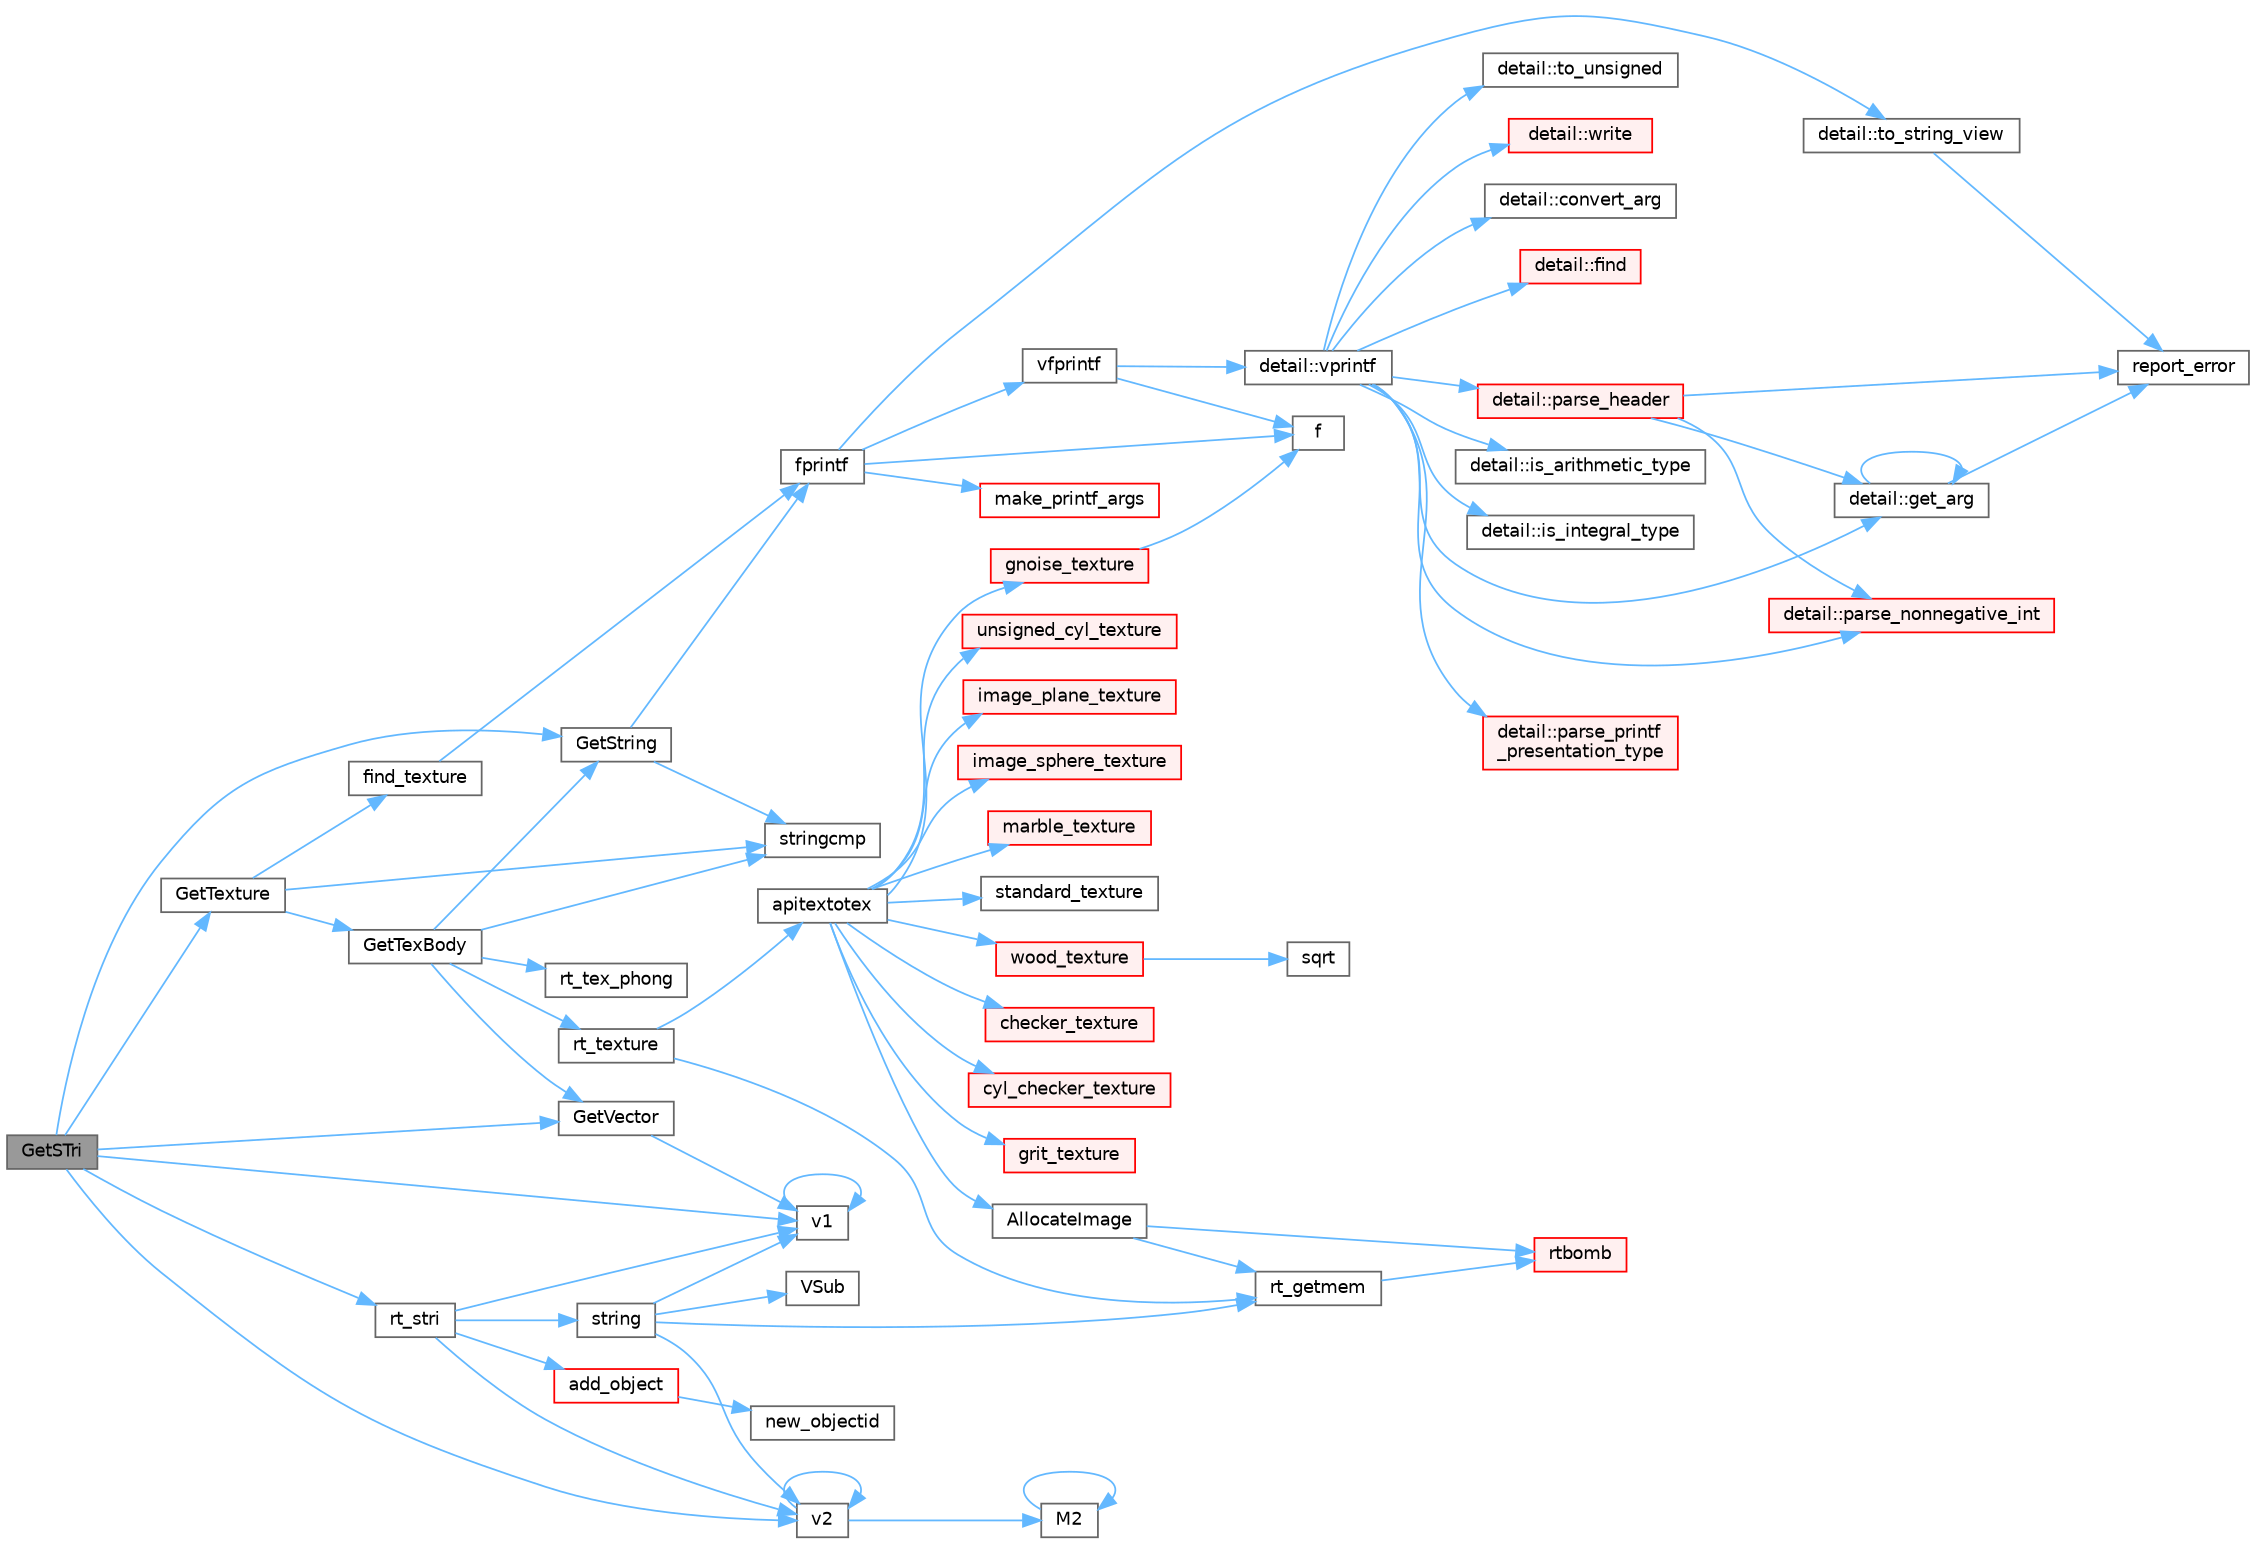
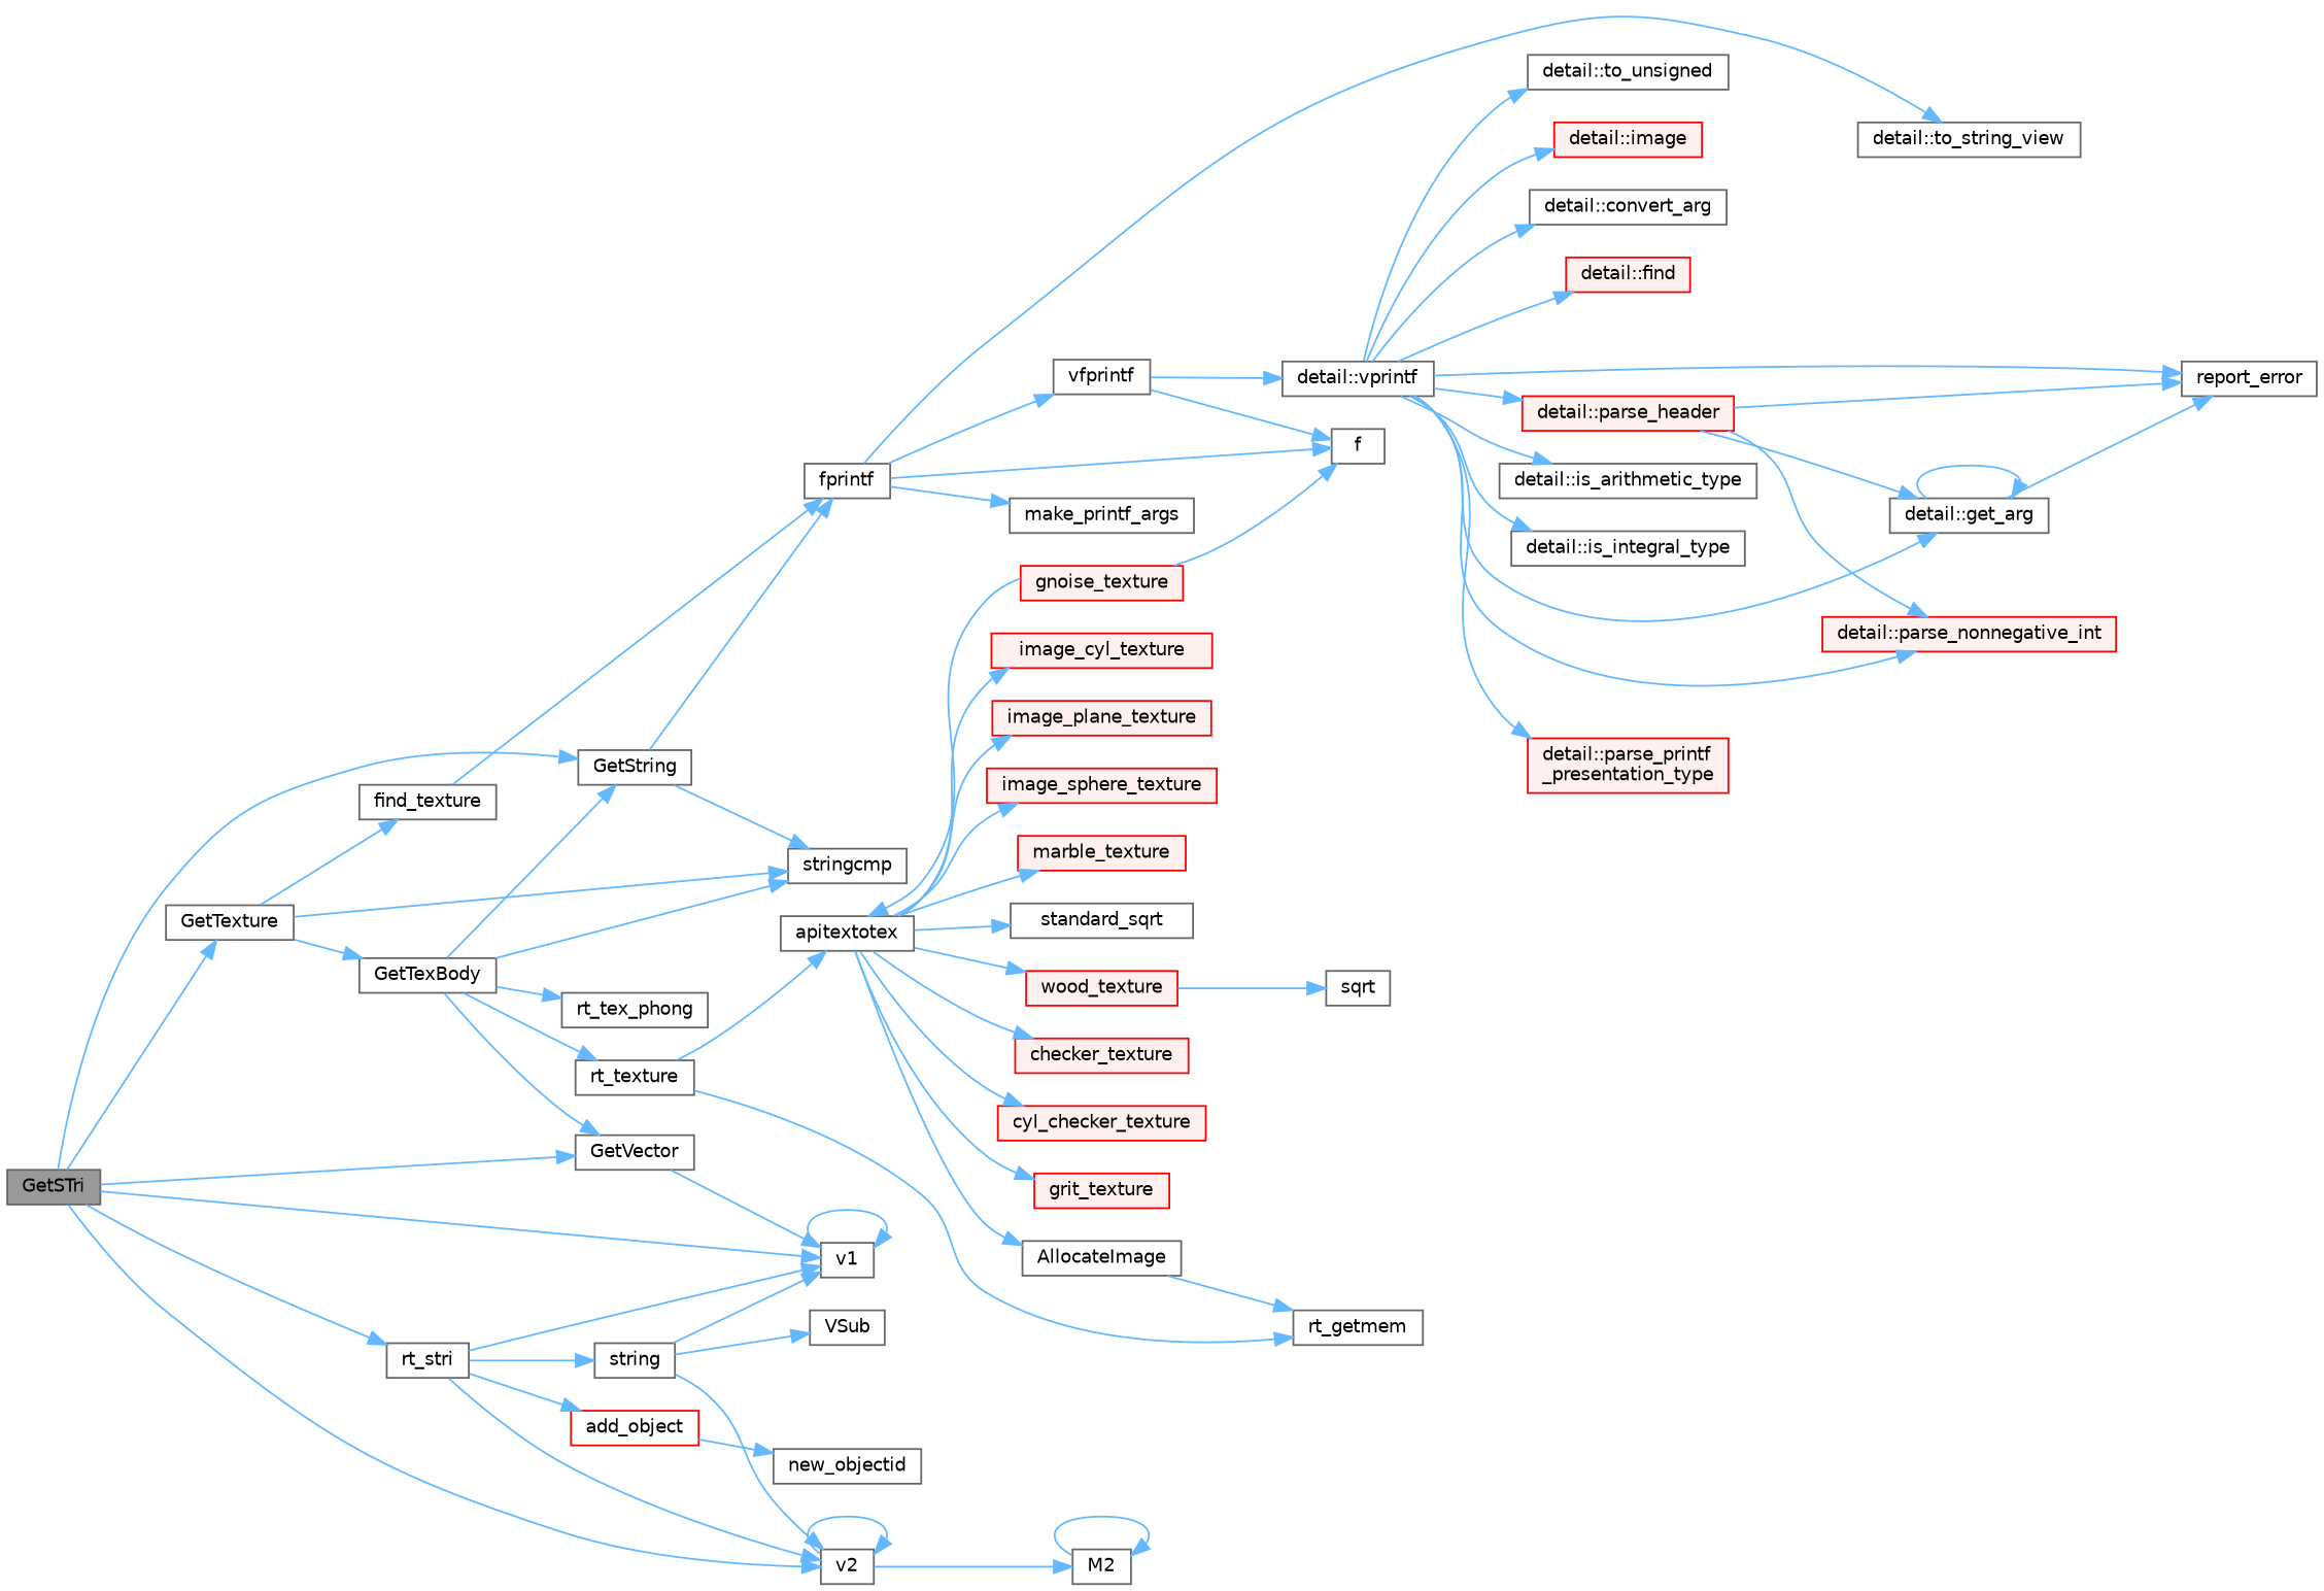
  digraph {
    rankdir=LR
    node [color=grey40 fillcolor=white fontname=Helvetica fontsize=10 shape=box style=filled]
    edge [color=steelblue1 fontname=Helvetica fontsize=10 labelfontname=Helvetica labelfontsize=10 style=solid]
    n1 [color=gray40 fillcolor=grey60 fontcolor=black height=0.2 label=GetSTri width=0.4]
    n2 [height=0.2 label=GetString width=0.4]
    n3 [height=0.2 label=GetTexture width=0.4]
    n4 [height=0.2 label=GetVector width=0.4]
    n5 [height=0.2 label=v1 width=0.4]
    n6 [height=0.2 label=rt_stri width=0.4]
    n7 [height=0.2 label=v2 width=0.4]
    n8 [height=0.2 label=fprintf width=0.4]
    n9 [height=0.2 label=stringcmp width=0.4]
    n10 [height=0.2 label=find_texture width=0.4]
    n11 [height=0.2 label=GetTexBody width=0.4]
    n12 [color=red height=0.2 label=add_object width=0.4]
    n13 [height=0.2 label=string width=0.4]
    n14 [height=0.2 label=M2 width=0.4]
    n15 [height=0.2 label=f width=0.4]
-   n16 [color=red height=0.2 label=make_printf_args width=0.4]
+   n16 [height=0.2 label=make_printf_args width=0.4]
    n17 [height=0.2 label="detail::to_string_view" width=0.4]
    n18 [height=0.2 label=vfprintf width=0.4]
    n19 [height=0.2 label="detail::vprintf" width=0.4]
    n20 [height=0.2 label="detail::convert_arg" width=0.4]
    n21 [color=red fillcolor="#FFF0F0" height=0.2 label="detail::find" width=0.4]
    n22 [height=0.2 label="detail::get_arg" width=0.4]
    n23 [height=0.2 label=report_error width=0.4]
    n24 [height=0.2 label="detail::is_arithmetic_type" width=0.4]
    n25 [height=0.2 label="detail::is_integral_type" width=0.4]
    n26 [color=red fillcolor="#FFF0F0" height=0.2 label="detail::parse_header" width=0.4]
    n27 [color=red fillcolor="#FFF0F0" height=0.2 label="detail::parse_nonnegative_int" width=0.4]
    n28 [color=red fillcolor="#FFF0F0" height=0.2 label="detail::parse_printf\l_presentation_type" width=0.4]
    n29 [height=0.2 label="detail::to_unsigned" width=0.4]
-   n30 [color=red fillcolor="#FFF0F0" height=0.2 label="detail::write" width=0.4]
+   n30 [color=red fillcolor="#FFF0F0" height=0.2 label="detail::image" width=0.4]
    n31 [height=0.2 label=rt_tex_phong width=0.4]
    n32 [height=0.2 label=rt_texture width=0.4]
    n33 [height=0.2 label=apitextotex width=0.4]
    n34 [height=0.2 label=rt_getmem width=0.4]
    n35 [height=0.2 label=AllocateImage width=0.4]
    n36 [color=red fillcolor="#FFF0F0" height=0.2 label=checker_texture width=0.4]
    n37 [color=red fillcolor="#FFF0F0" height=0.2 label=cyl_checker_texture width=0.4]
    n38 [color=red fillcolor="#FFF0F0" height=0.2 label=gnoise_texture width=0.4]
    n39 [color=red fillcolor="#FFF0F0" height=0.2 label=grit_texture width=0.4]
-   n40 [color=red fillcolor="#FFF0F0" height=0.2 label=unsigned_cyl_texture width=0.4]
+   n40 [color=red fillcolor="#FFF0F0" height=0.2 label=image_cyl_texture width=0.4]
    n41 [color=red fillcolor="#FFF0F0" height=0.2 label=image_plane_texture width=0.4]
    n42 [color=red fillcolor="#FFF0F0" height=0.2 label=image_sphere_texture width=0.4]
    n43 [color=red fillcolor="#FFF0F0" height=0.2 label=marble_texture width=0.4]
-   n44 [height=0.2 label=standard_texture width=0.4]
+   n44 [height=0.2 label=standard_sqrt width=0.4]
    n45 [color=red fillcolor="#FFF0F0" height=0.2 label=wood_texture width=0.4]
-   n46 [color=red fillcolor="#FFF0F0" height=0.2 label=rtbomb width=0.4]
    n47 [height=0.2 label=sqrt width=0.4]
    n48 [height=0.2 label=new_objectid width=0.4]
    n49 [height=0.2 label=VSub width=0.4]
    n1 -> n2
    n1 -> n3
    n1 -> n4
    n1 -> n5
    n1 -> n6
    n1 -> n7
    n2 -> n8
    n2 -> n9
    n3 -> n9
    n3 -> n10
    n3 -> n11
    n4 -> n5
    n5 -> n5
    n6 -> n5
    n6 -> n7
    n6 -> n12
    n6 -> n13
    n7 -> n7
    n7 -> n14
    n8 -> n15
    n8 -> n16
    n8 -> n17
    n8 -> n18
    n10 -> n8
    n11 -> n2
    n11 -> n4
    n11 -> n9
    n11 -> n31
    n11 -> n32
    n12 -> n48
    n13 -> n5
    n13 -> n7
-   n13 -> n34
    n13 -> n49
    n14 -> n14
    n18 -> n15
    n18 -> n19
    n19 -> n20
    n19 -> n21
    n19 -> n22
-   n17 -> n23
+   n19 -> n23
    n19 -> n24
    n19 -> n25
    n19 -> n26
    n19 -> n27
    n19 -> n28
    n19 -> n29
    n19 -> n30
    n22 -> n22
    n22 -> n23
    n26 -> n22
    n26 -> n23
    n26 -> n27
    n32 -> n33
    n32 -> n34
    n33 -> n35
    n33 -> n36
    n33 -> n37
-   n33 -> n38
+   n38 -> n33
    n33 -> n39
    n33 -> n40
    n33 -> n41
    n33 -> n42
    n33 -> n43
    n33 -> n44
    n33 -> n45
-   n34 -> n46
    n35 -> n34
-   n35 -> n46
    n38 -> n15
    n45 -> n47
  }
